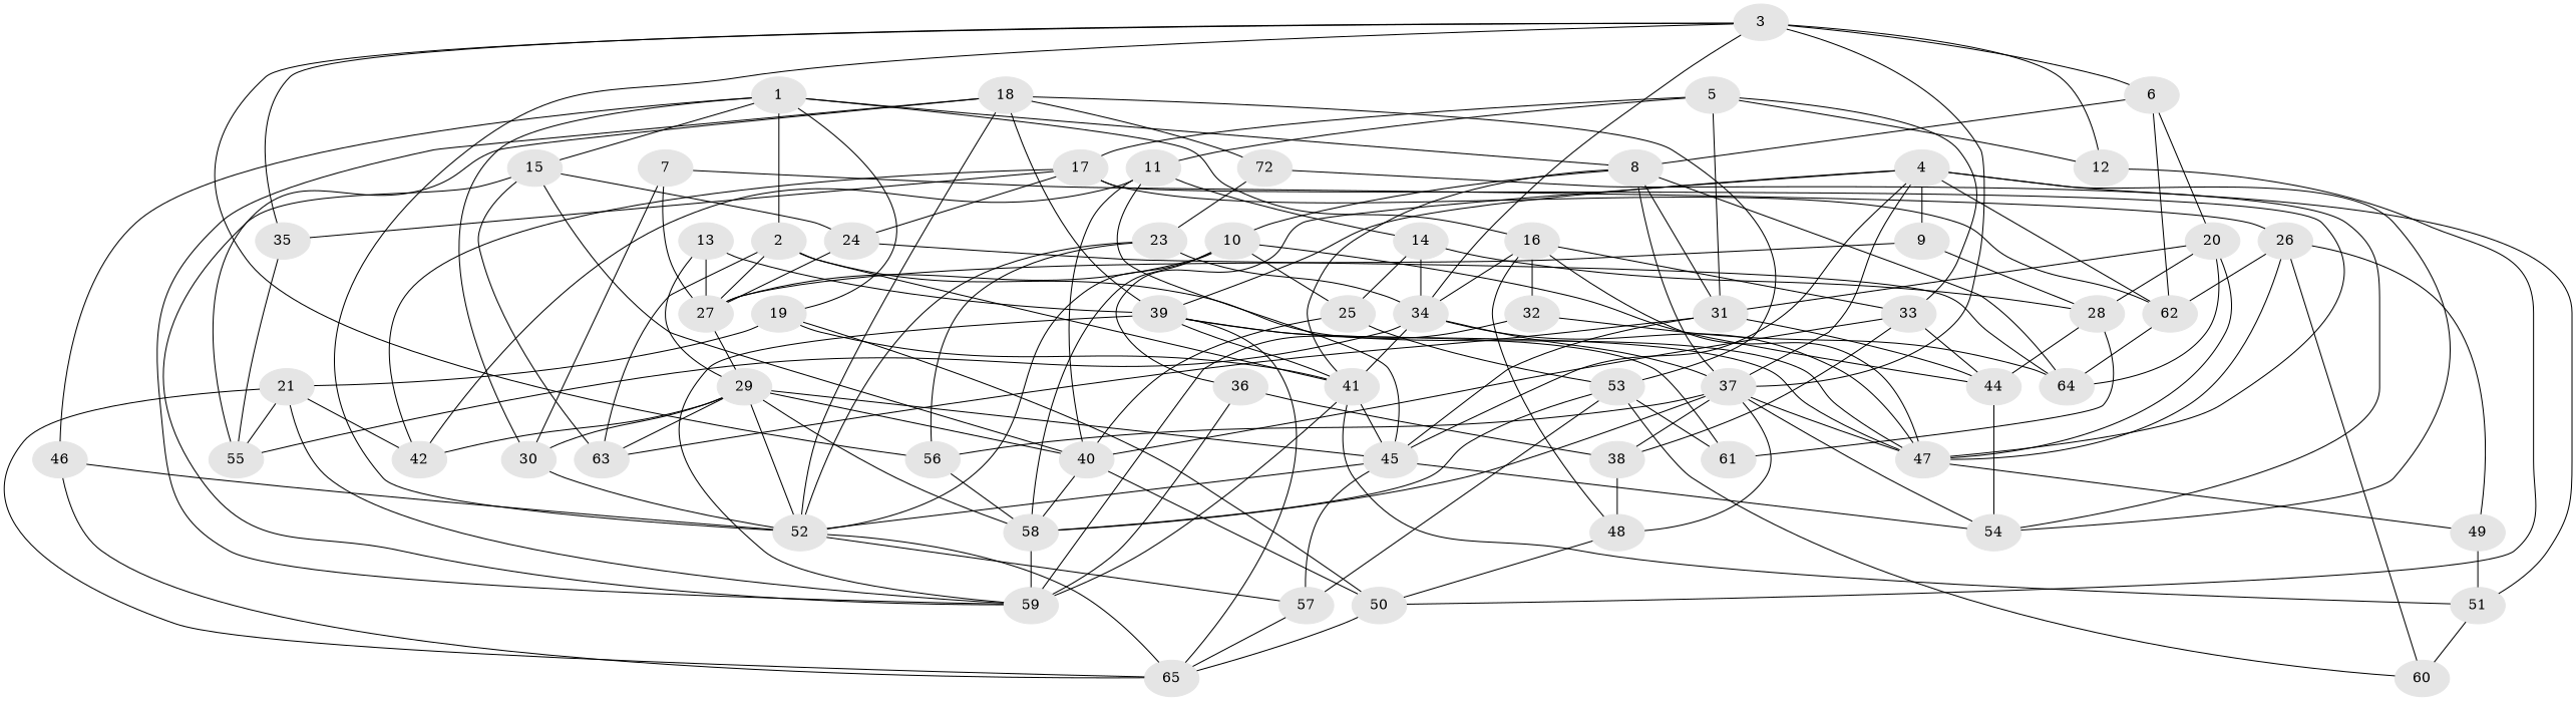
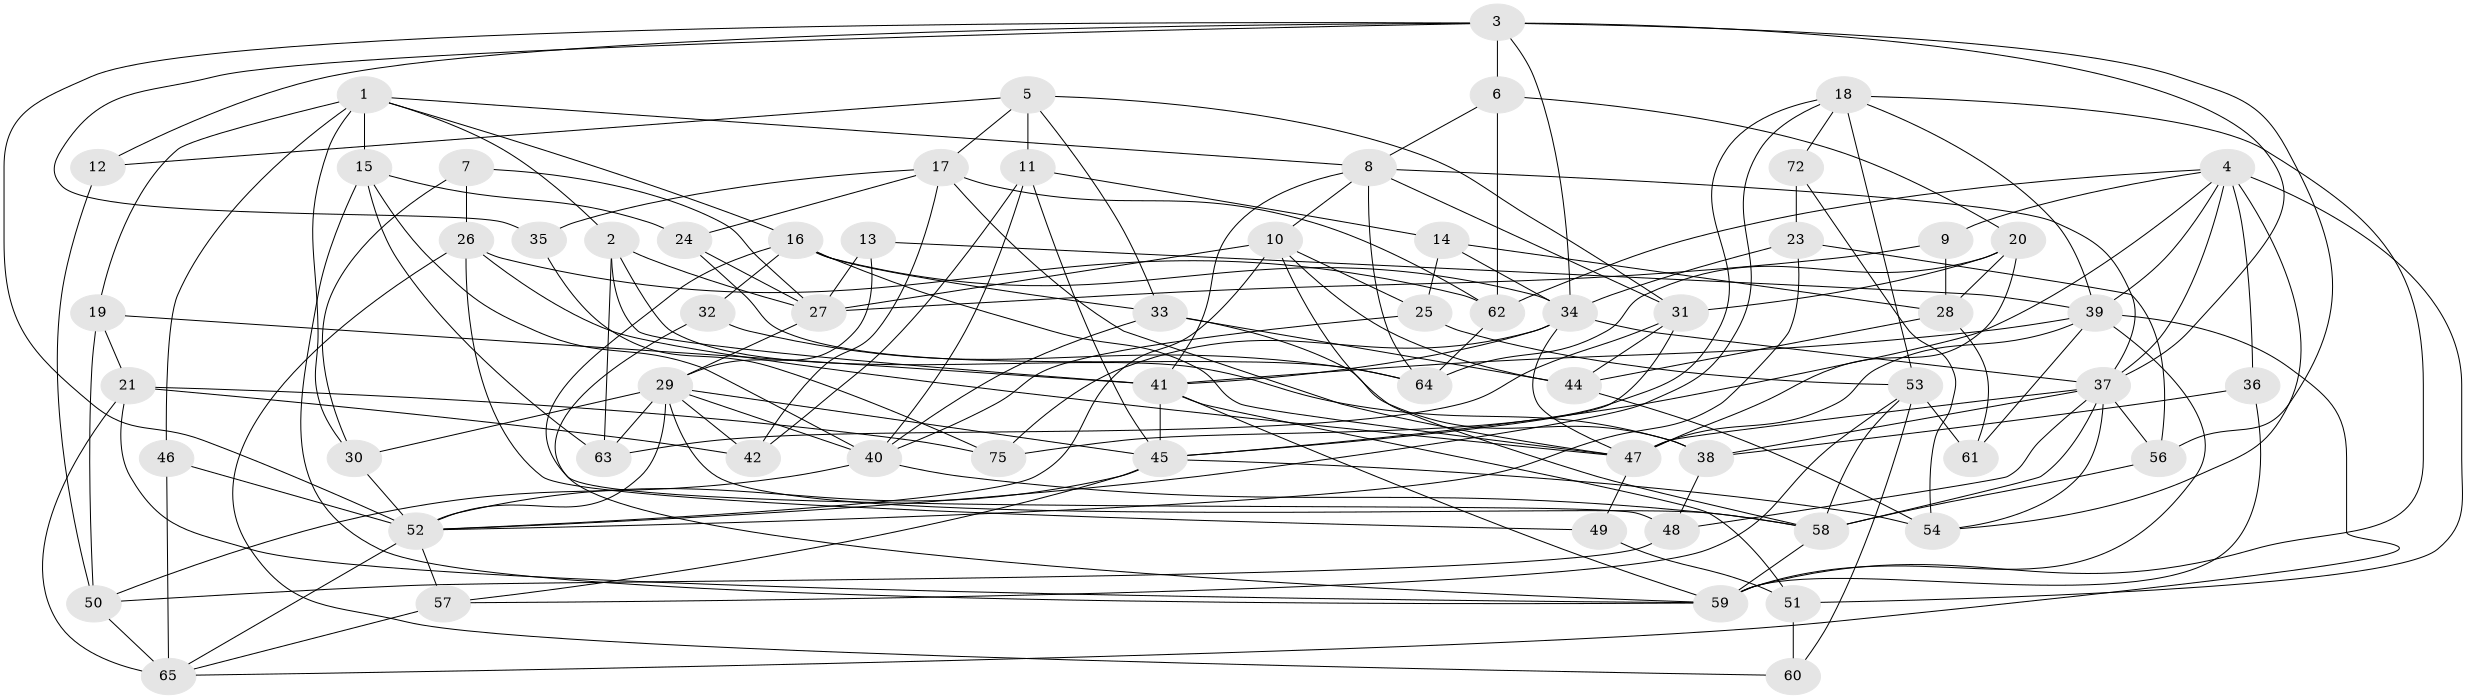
  graph {
    node [color=gray90 style=filled]
    edge [weight=1.0]
    1
    2
    8
    15
    16
    19
    30
    46
    27
    38
    41
    63
    37
    31
    10
    64
    40
    24
    59
    34
    33
    32
    47
    48
    50
    21
    52
    65
    29
    45
    51
    3
    6
    12
    35
    56
    62
    20
-   55
+   55 [label=75]
    54
    58
    57
    4
    9
    36
    39
    28
    61
    60
    5
    11
    17
    14
    42
    44
    7
    26
    49
    25
    53
    13
    18
    n63 [label=72]
    23
    1 -- 2
    1 -- 8
    1 -- 15
    1 -- 16
    1 -- 19
    1 -- 30
    1 -- 46
    2 -- 27
-   2 -- 47
+   2 -- 38
    2 -- 41 [weight=2.0]
    2 -- 63
    8 -- 41
    8 -- 37
    8 -- 31
    8 -- 10
    8 -- 64
    15 -- 63
    15 -- 40
    15 -- 24
    15 -- 59
    16 -- 34
    16 -- 33
    16 -- 32
    16 -- 47
    16 -- 48
    19 -- 41
    19 -- 50
    19 -- 21
    30 -- 52 [weight=2.0]
    46 -- 52
    46 -- 65
    27 -- 29
    38 -- 48
    41 -- 59
    41 -- 45
    41 -- 51
    37 -- 38
    37 -- 47 [weight=2.0]
    37 -- 48 [weight=2.0]
    37 -- 56
    37 -- 54
    37 -- 58
    31 -- 63
    31 -- 45
    31 -- 44
    10 -- 27
    10 -- 52
    10 -- 58
    10 -- 44
    10 -- 25
    40 -- 50
    40 -- 58
    24 -- 27
    24 -- 64
    34 -- 41
    34 -- 37
    34 -- 47
    34 -- 55
    33 -- 38
    33 -- 40
    33 -- 44
    32 -- 64
    32 -- 59
    47 -- 49
    48 -- 50
    50 -- 65
    21 -- 59
    21 -- 65
    21 -- 55
    21 -- 42
    52 -- 65
    52 -- 57
    29 -- 30
    29 -- 63
    29 -- 40
    29 -- 52
    29 -- 45
    29 -- 58
    29 -- 42 [weight=2.0]
    45 -- 52
    45 -- 54
    45 -- 57
    51 -- 60
    3 -- 37
    3 -- 34
    3 -- 52
    3 -- 6 [weight=2.0]
    3 -- 12
    3 -- 35
    3 -- 56
    6 -- 8
    6 -- 62 [weight=2.0]
    6 -- 20
    12 -- 50
    35 -- 55
    56 -- 58
    62 -- 64
    20 -- 31
    20 -- 64
    20 -- 47
    20 -- 28
    58 -- 59 [weight=2.0]
    57 -- 65
    4 -- 37
    4 -- 45
    4 -- 51 [weight=2.0]
    4 -- 62
    4 -- 54
    4 -- 9
    4 -- 36
    4 -- 39
    9 -- 27
    9 -- 28
    36 -- 38
    36 -- 59
    39 -- 41
    39 -- 59
    39 -- 47
    39 -- 65
    39 -- 61
    28 -- 61 [weight=2.0]
    28 -- 44
    5 -- 31
    5 -- 33
    5 -- 12
    5 -- 11
    5 -- 17
    11 -- 40
    11 -- 45
    11 -- 14
    11 -- 42 [weight=2.0]
    17 -- 24
    17 -- 47
    17 -- 35
    17 -- 62
    17 -- 42
    14 -- 34
    14 -- 28 [weight=2.0]
    14 -- 25
    44 -- 54
    7 -- 30
    7 -- 27
    7 -- 26 [weight=2.0]
    26 -- 47
    26 -- 62
    26 -- 60
    26 -- 49
    49 -- 51 [weight=2.0]
    25 -- 40
    25 -- 53
    53 -- 58
    53 -- 57
    53 -- 61
    53 -- 60
    13 -- 27
    13 -- 29
    13 -- 39
    18 -- 59
    18 -- 52
    18 -- 55
    18 -- 39
    18 -- 53
    18 -- n63
    n63 -- 54
    n63 -- 23
    23 -- 34
    23 -- 52
    23 -- 56
  }
